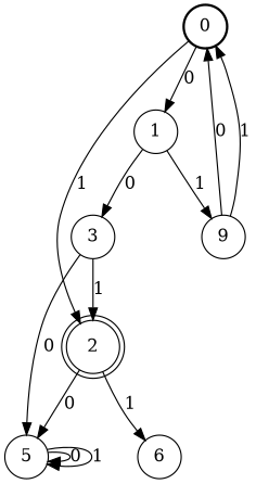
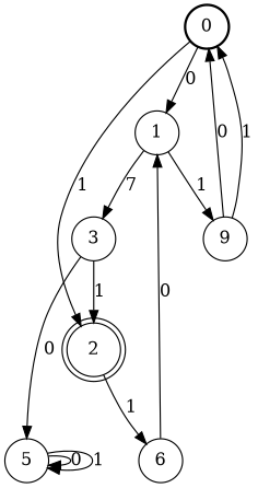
  digraph {
    node [shape=circle]
    0 [style=bold]
    1
    2 [peripheries=2]
    3
    n5 [label=9]
    5
    6
    0 -> 1 [label=0]
    0 -> 2 [label=1]
-   1 -> 3 [label=0]
+   1 -> 3 [label=7]
    1 -> n5 [label=1]
-   2 -> 5 [label=0]
    2 -> 6 [label=1]
    3 -> 2 [label=1]
    3 -> 5 [label=0]
    n5 -> 0 [label=0]
    n5 -> 0 [label=1]
    5 -> 5 [label=0]
    5 -> 5 [label=1]
+   6 -> 1 [label=0]
  }
